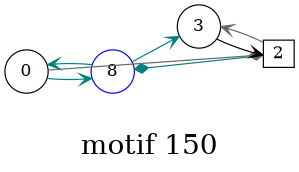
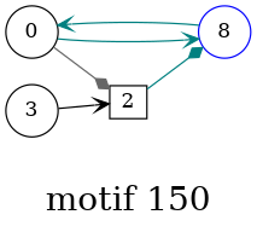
  digraph {
    fontsize=24
    label="\nmotif 150\n"
    rankdir=LR
    splines=false
    node [color=black shape=circle]
    edge [arrowhead=vee color=teal]
    0 [height=0.3 width=0.3]
    n2 [color=blue height=0.3 label=8 width=0.3]
    2 [height=0.3 shape=box width=0.3]
    3 [height=0.3 width=0.3]
    0 -> n2
    0 -> 2 [arrowhead=diamond color=gray40]
    n2 -> 0
-   n2 -> 3
    2 -> n2 [arrowhead=diamond]
-   2 -> 3 [color=gray40]
    3 -> 2 [color=black]
  }
